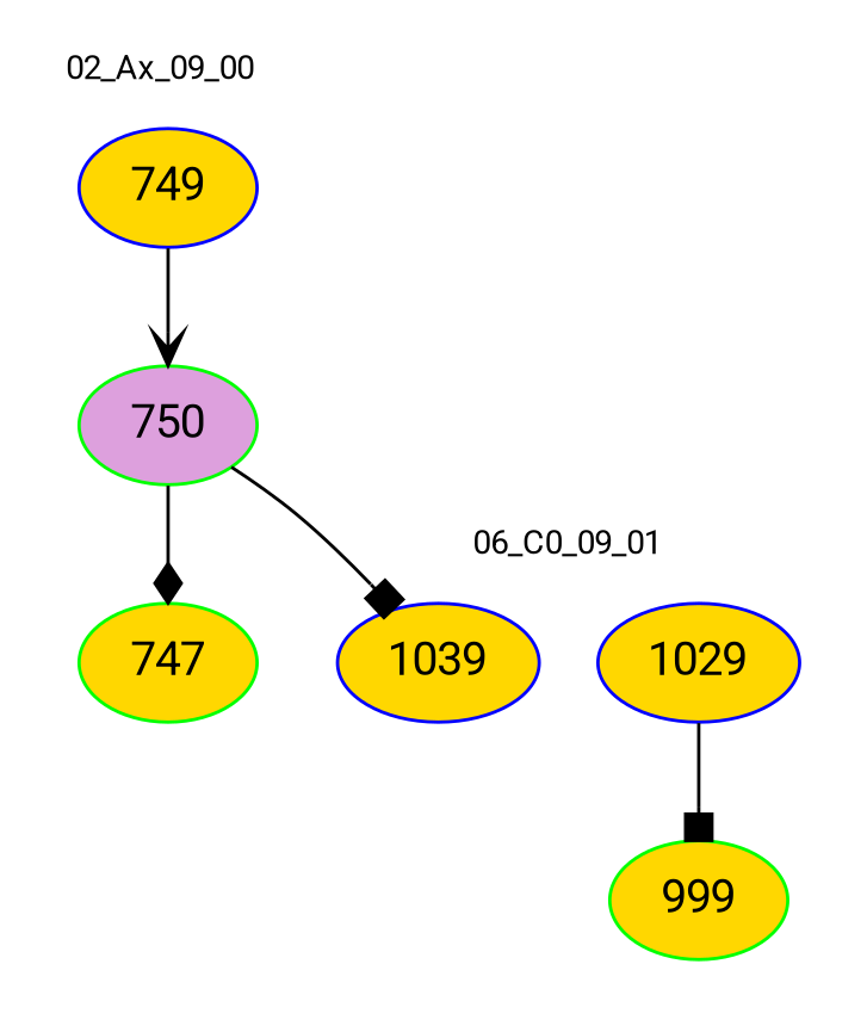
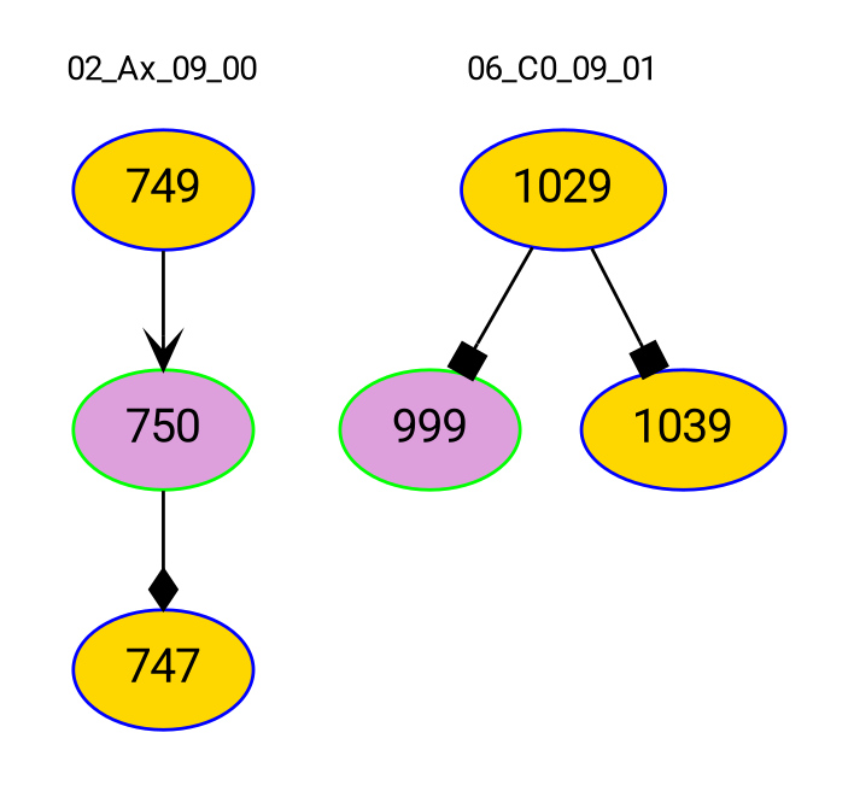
  digraph {
    fontname=Roboto
    node [color=blue fillcolor=gold fontname=Roboto style=filled]
    edge [arrowhead=box color=black fontname=Roboto]
    n1 [label=749]
-   n2 [color=green label=747]
+   n2 [label=747]
    n3 [color=green fillcolor=plum label=750]
    n4 [label=1029]
-   n5 [color=green label=999]
+   n5 [color=green fillcolor=plum label=999]
    n6 [label=1039]
    subgraph cluster_1 {
      color=white
      fontsize=10
      label="02_Ax_09_00"
      n1
      n2
      n3
    }
    subgraph cluster_2 {
      color=white
      fontsize=10
      label="06_C0_09_01"
      n4
      n5
      n6
    }
    n1 -> n3 [arrowhead=vee]
    n3 -> n2 [arrowhead=diamond]
    n4 -> n5
-   n3 -> n6
+   n4 -> n6
  }
